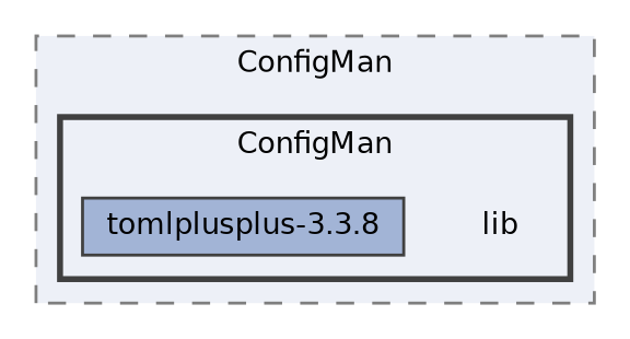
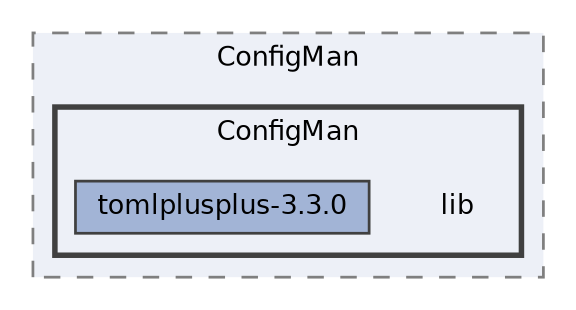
  digraph {
    compound=true
    node [fontname=Helvetica fontsize=10]
    n1 [height=0.2 label=lib shape=plaintext width=0.4]
-   n2 [color=grey25 fillcolor="#a2b4d6" height=0.2 label="tomlplusplus-3.3.8" shape=box style=filled width=0.4]
+   n2 [color=grey25 fillcolor="#a2b4d6" height=0.2 label="tomlplusplus-3.3.0" shape=box style=filled width=0.4]
    subgraph cluster_1 {
      bgcolor="#edf0f7"
      fontname=Helvetica
      fontsize=10
      label=ConfigMan
      pencolor=grey50
      style="filled,dashed"
      subgraph cluster_2 {
        bgcolor="#edf0f7"
        fontname=Helvetica
        fontsize=10
        pencolor=grey25
        style="filled,bold"
        n1
        n2
      }
    }
  }
